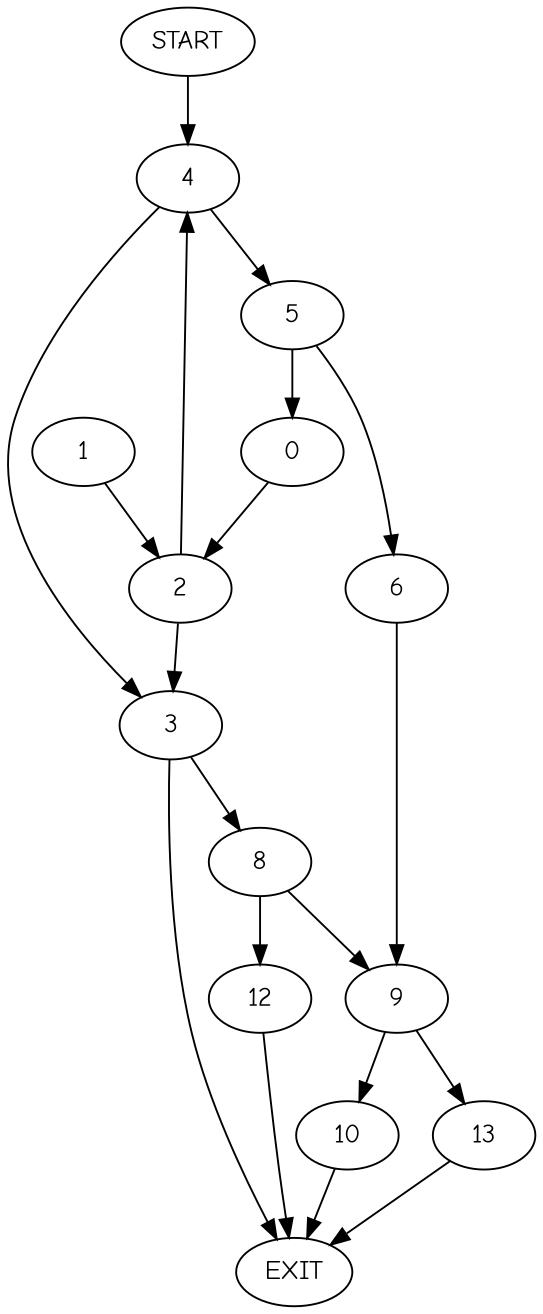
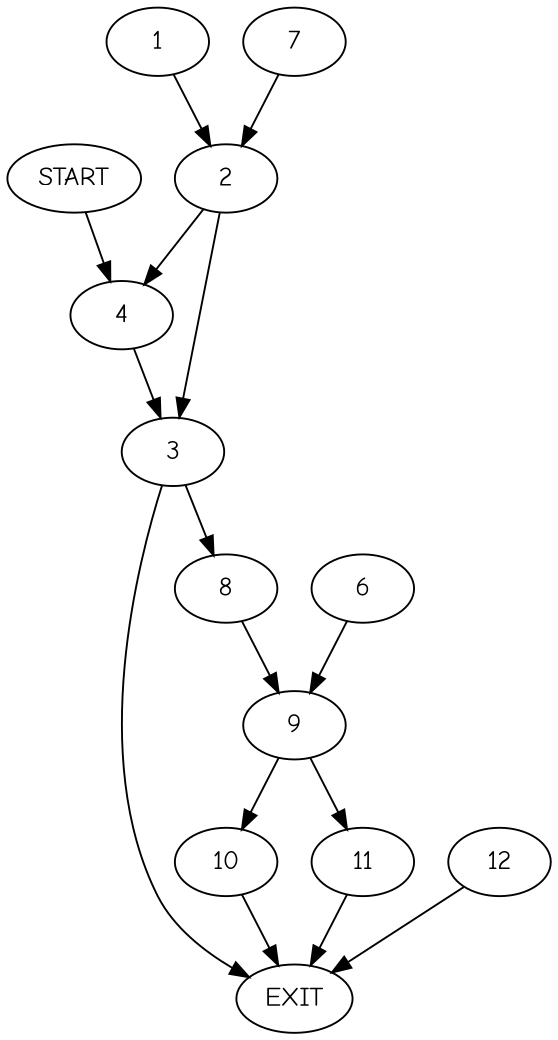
  digraph {
    fontname="Comic Neue"
    node [fontname="Comic Neue"]
    edge [fontname="Comic Neue"]
    n1 [label=START]
    4
    1
    2
    n5 [label=EXIT]
    3
    8
-   5
    6
-   7 [label=0]
+   7
    9
    12
    10
-   11 [label=13]
+   11
    n1 -> 4
    4 -> 3
-   4 -> 5
    1 -> 2
    2 -> 4
    2 -> 3
    3 -> n5
    3 -> 8
    8 -> 9
-   8 -> 12
-   5 -> 6
-   5 -> 7
    6 -> 9
    7 -> 2
    9 -> 10
    9 -> 11
    12 -> n5
    10 -> n5
    11 -> n5
  }
